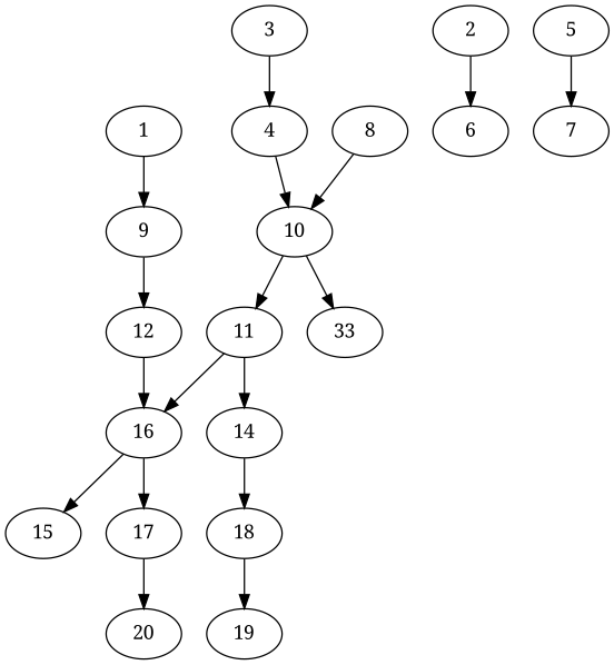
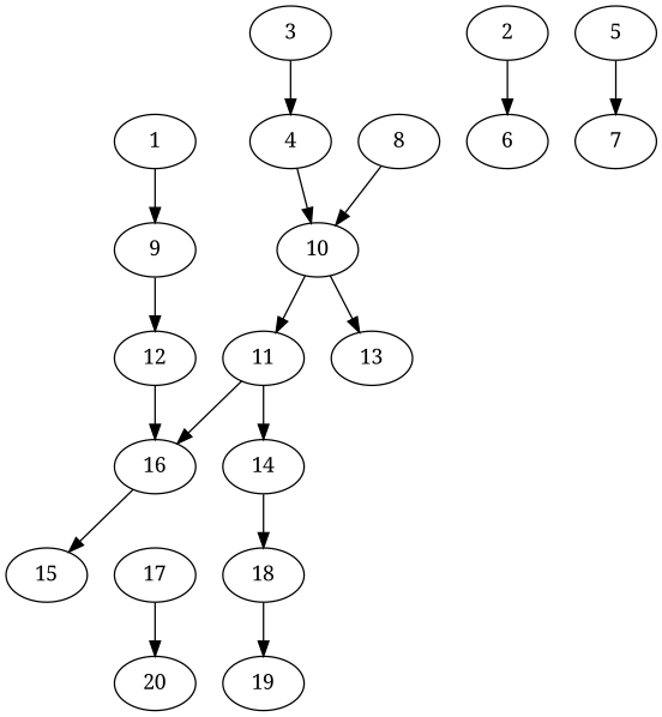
  digraph {
    fontname="Noto Serif"
    node [alpha=0.17 fontname="Noto Serif"]
    edge [fontname="Noto Serif"]
    1 [alpha=0.10 expect_size=201568118583722]
    9 [alpha=0.07 expect_size=133390628781597]
    2 [alpha=0.18 expect_size=111867846042056]
    6 [alpha=0.11 expect_size=12197580979675]
    5 [alpha=0.19 expect_size=865930683388206]
    7 [alpha=0.04 expect_size=11978429244899382]
    3 [alpha=0.14 expect_size=518757414165632]
    4 [expect_size=249998143202954]
    10 [alpha=0.13 expect_size=13207171535664596]
    8 [alpha=0.04 expect_size=2686915645060086]
    11 [alpha=0.12 expect_size=13578594513812684]
-   13 [alpha=0.09 expect_size=222958294709364 label=33]
+   13 [alpha=0.09 expect_size=222958294709364]
    12 [expect_size=218929724714319]
    16 [alpha=0.19 expect_size=1444944825970327552]
    14 [alpha=0.16 expect_size=2054917339310221]
    15 [alpha=0.12 expect_size=599009638792487]
    17 [alpha=0.20 expect_size=3323463540358195]
    18 [alpha=0.16 expect_size=4017690014166024192]
    19 [alpha=0.08 expect_size=114400550664181]
    20 [expect_size=551497277634510848]
    1 -> 9
    9 -> 12
    2 -> 6
    5 -> 7
    3 -> 4
    4 -> 10
    10 -> 11
    10 -> 13
    8 -> 10
    11 -> 16
    11 -> 14
    12 -> 16
    16 -> 15
-   16 -> 17
    14 -> 18
    17 -> 20
    18 -> 19
  }
